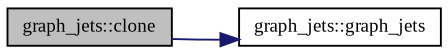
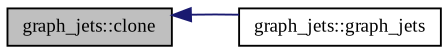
  digraph {
    rankdir=LR
    fontname="Liberation Serif"
    node [color=black fontname="Liberation Serif" fontsize=10 shape=record style=filled]
    n1 [fillcolor=grey75 fontcolor=black height=0.2 label="graph_jets::clone" width=0.4]
    n2 [fillcolor=white height=0.2 label="graph_jets::graph_jets" width=0.4]
-   n1 -> n2 [color=midnightblue fontname="Liberation Serif" fontsize=10 labelfontname=Helvetica labelfontsize=10 style=solid]
+   n2 -> n1 [color=midnightblue fontname="Liberation Serif" fontsize=10 labelfontname=Helvetica labelfontsize=10 style=solid]
  }
